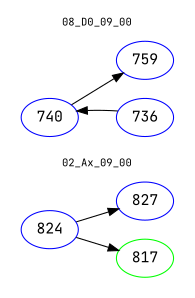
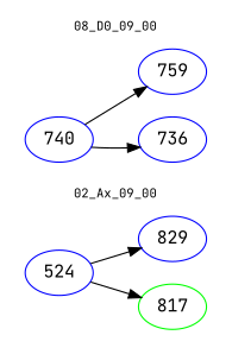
  digraph {
    fontname="JetBrains Mono"
    rankdir=LR
    node [color=blue fontname="JetBrains Mono"]
    edge [color=black fontname="JetBrains Mono"]
-   n1 [label=824]
+   n1 [label=524]
    n2 [color=green label=817]
-   n3 [label=827]
+   n3 [label=829]
    n4 [label=740]
    n5 [label=736]
    n6 [label=759]
    subgraph cluster_1 {
      color=white
      fontsize=10
      label="02_Ax_09_00"
      n1
      n2
      n3
    }
    subgraph cluster_2 {
      color=white
      fontsize=10
      label="08_D0_09_00"
      n4
      n5
      n6
    }
    n1 -> n2
    n1 -> n3
-   n5 -> n4
+   n4 -> n5
    n4 -> n6
  }
